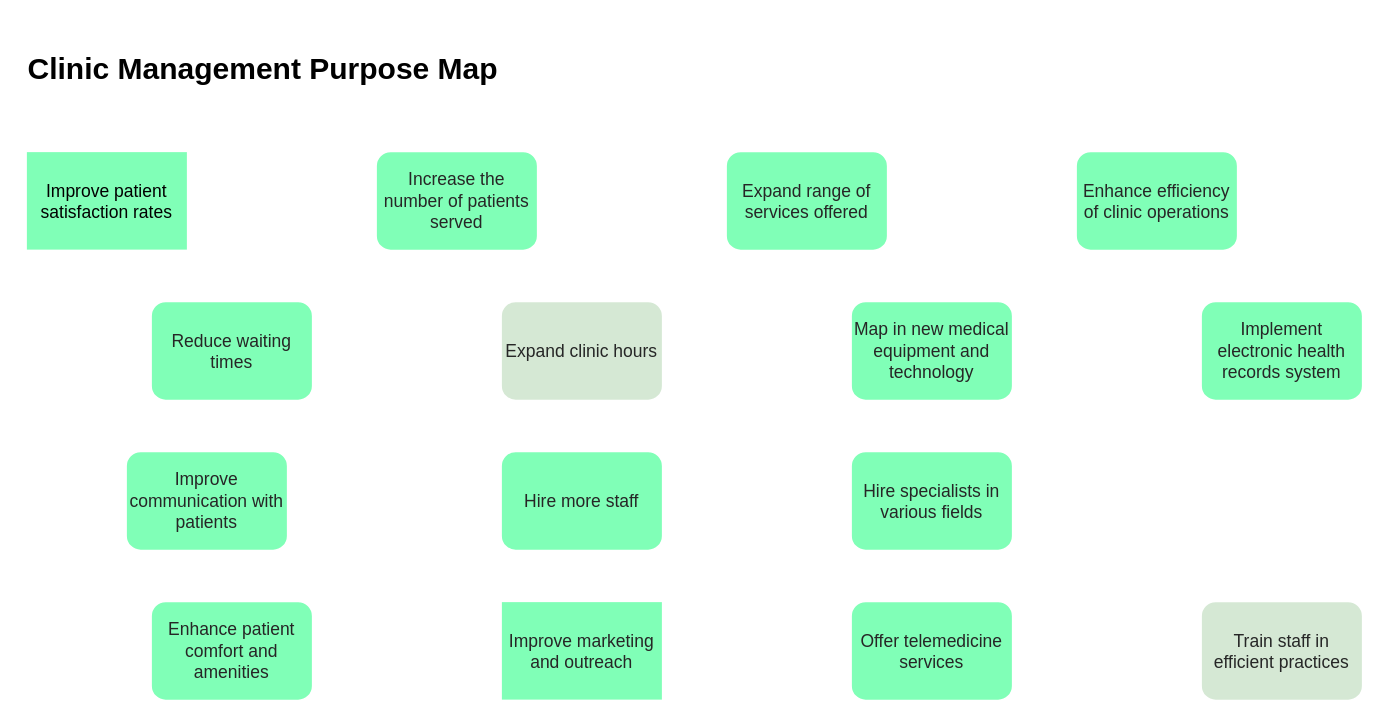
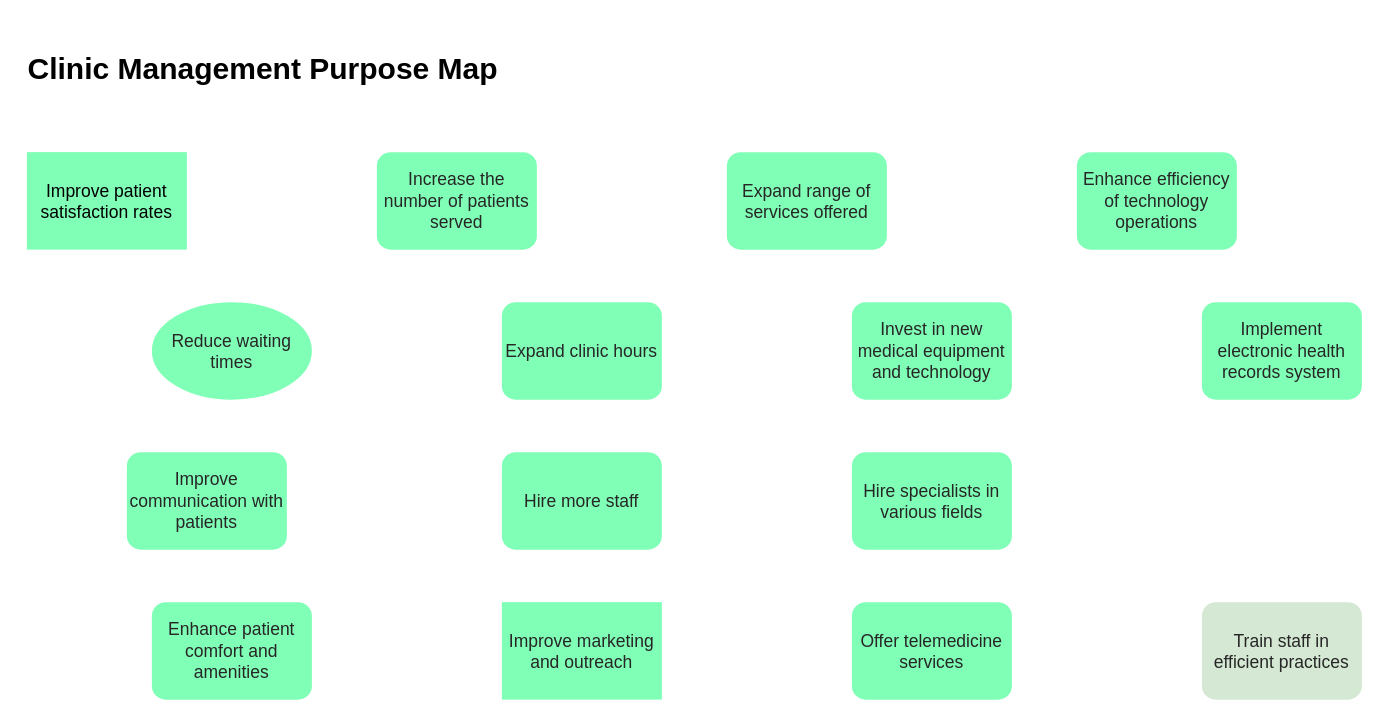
  <mxCell id="0" />
  <mxCell id="1" parent="0" />
  <mxCell id="2" value="Improve patient satisfaction rates" style="whiteSpace=wrap;html=1;strokeColor=#FFFFFF;strokeWidth=2;fontSize=14;fillColor=#80ffb7;shadow=0;dashed=0;" vertex="1" parent="1"><mxGeometry x="20" y="120" width="130" height="80" as="geometry" /></mxCell>
- <mxCell id="3" value="&lt;font color=&quot;#262626&quot;&gt;Reduce waiting times&lt;/font&gt;" style="rounded=1;whiteSpace=wrap;html=1;strokeColor=#FFFFFF;strokeWidth=2;fontSize=14;fillColor=#80FFB7;fontColor=#FFFFFF;" vertex="1" parent="1"><mxGeometry x="120" y="240" width="130" height="80" as="geometry" /></mxCell>
+ <mxCell id="3" value="&lt;font color=&quot;#262626&quot;&gt;Reduce waiting times&lt;/font&gt;" style="ellipse;whiteSpace=wrap;html=1;strokeColor=#FFFFFF;strokeWidth=2;fontSize=14;fillColor=#80FFB7;fontColor=#FFFFFF;" vertex="1" parent="1"><mxGeometry x="120" y="240" width="130" height="80" as="geometry" /></mxCell>
  <mxCell id="4" value="&lt;font color=&quot;#262626&quot;&gt;Improve communication with patients&lt;/font&gt;" style="rounded=1;whiteSpace=wrap;html=1;strokeColor=#FFFFFF;strokeWidth=2;fontSize=14;fillColor=#80FFB7;fontColor=#FFFFFF;" vertex="1" parent="1"><mxGeometry x="100" y="360" width="130" height="80" as="geometry" /></mxCell>
  <mxCell id="5" value="&lt;font color=&quot;#262626&quot;&gt;Enhance patient comfort and amenities&lt;/font&gt;" style="rounded=1;whiteSpace=wrap;html=1;strokeColor=#FFFFFF;strokeWidth=2;fontSize=14;fillColor=#80FFB7;fontColor=#FFFFFF;" vertex="1" parent="1"><mxGeometry x="120" y="480" width="130" height="80" as="geometry" /></mxCell>
  <mxCell id="6" value="&lt;font color=&quot;#262626&quot;&gt;Increase the number of patients served&lt;/font&gt;" style="rounded=1;whiteSpace=wrap;html=1;strokeColor=#FFFFFF;strokeWidth=2;fontSize=14;fillColor=#80FFB7;fontColor=#FFFFFF;" vertex="1" parent="1"><mxGeometry x="300" y="120" width="130" height="80" as="geometry" /></mxCell>
- <mxCell id="7" value="&lt;font color=&quot;#262626&quot;&gt;Expand clinic hours&lt;/font&gt;" style="rounded=1;whiteSpace=wrap;html=1;strokeColor=#FFFFFF;strokeWidth=2;fontSize=14;fillColor=#d5e8d4;fontColor=#FFFFFF;" vertex="1" parent="1"><mxGeometry x="400" y="240" width="130" height="80" as="geometry" /></mxCell>
+ <mxCell id="7" value="&lt;font color=&quot;#262626&quot;&gt;Expand clinic hours&lt;/font&gt;" style="rounded=1;whiteSpace=wrap;html=1;strokeColor=#FFFFFF;strokeWidth=2;fontSize=14;fillColor=#80FFB7;fontColor=#FFFFFF;" vertex="1" parent="1"><mxGeometry x="400" y="240" width="130" height="80" as="geometry" /></mxCell>
  <mxCell id="8" value="&lt;font color=&quot;#262626&quot;&gt;Hire more staff&lt;/font&gt;" style="rounded=1;whiteSpace=wrap;html=1;strokeColor=#FFFFFF;strokeWidth=2;fontSize=14;fillColor=#80FFB7;fontColor=#FFFFFF;" vertex="1" parent="1"><mxGeometry x="400" y="360" width="130" height="80" as="geometry" /></mxCell>
  <mxCell id="9" value="&lt;font color=&quot;#262626&quot;&gt;Improve marketing and outreach&lt;/font&gt;" style="whiteSpace=wrap;html=1;strokeColor=#FFFFFF;strokeWidth=2;fontSize=14;fillColor=#80FFB7;fontColor=#FFFFFF;rounded=0;" vertex="1" parent="1"><mxGeometry x="400" y="480" width="130" height="80" as="geometry" /></mxCell>
  <mxCell id="10" value="&lt;font color=&quot;#262626&quot;&gt;Expand range of services offered&lt;/font&gt;" style="rounded=1;whiteSpace=wrap;html=1;strokeColor=#FFFFFF;strokeWidth=2;fontSize=14;fillColor=#80FFB7;fontColor=#FFFFFF;" vertex="1" parent="1"><mxGeometry x="580" y="120" width="130" height="80" as="geometry" /></mxCell>
- <mxCell id="11" value="&lt;font color=&quot;#262626&quot;&gt;Map in new medical equipment and technology&lt;/font&gt;" style="rounded=1;whiteSpace=wrap;html=1;strokeColor=#FFFFFF;strokeWidth=2;fontSize=14;fillColor=#80FFB7;fontColor=#FFFFFF;" vertex="1" parent="1"><mxGeometry x="680" y="240" width="130" height="80" as="geometry" /></mxCell>
+ <mxCell id="11" value="&lt;font color=&quot;#262626&quot;&gt;Invest in new medical equipment and technology&lt;/font&gt;" style="rounded=1;whiteSpace=wrap;html=1;strokeColor=#FFFFFF;strokeWidth=2;fontSize=14;fillColor=#80FFB7;fontColor=#FFFFFF;" vertex="1" parent="1"><mxGeometry x="680" y="240" width="130" height="80" as="geometry" /></mxCell>
  <mxCell id="12" value="&lt;font color=&quot;#262626&quot;&gt;Hire specialists in various fields&lt;/font&gt;" style="rounded=1;whiteSpace=wrap;html=1;strokeColor=#FFFFFF;strokeWidth=2;fontSize=14;fillColor=#80FFB7;fontColor=#FFFFFF;" vertex="1" parent="1"><mxGeometry x="680" y="360" width="130" height="80" as="geometry" /></mxCell>
  <mxCell id="13" value="&lt;font color=&quot;#262626&quot;&gt;Offer telemedicine services&lt;/font&gt;" style="rounded=1;whiteSpace=wrap;html=1;strokeColor=#FFFFFF;strokeWidth=2;fontSize=14;fillColor=#80FFB7;fontColor=#FFFFFF;" vertex="1" parent="1"><mxGeometry x="680" y="480" width="130" height="80" as="geometry" /></mxCell>
- <mxCell id="14" value="&lt;font color=&quot;#262626&quot;&gt;Enhance efficiency of clinic operations&lt;/font&gt;" style="rounded=1;whiteSpace=wrap;html=1;strokeColor=#FFFFFF;strokeWidth=2;fontSize=14;fillColor=#80FFB7;fontColor=#FFFFFF;" vertex="1" parent="1"><mxGeometry x="860" y="120" width="130" height="80" as="geometry" /></mxCell>
+ <mxCell id="14" value="&lt;font color=&quot;#262626&quot;&gt;Enhance efficiency of technology operations&lt;/font&gt;" style="rounded=1;whiteSpace=wrap;html=1;strokeColor=#FFFFFF;strokeWidth=2;fontSize=14;fillColor=#80FFB7;fontColor=#FFFFFF;" vertex="1" parent="1"><mxGeometry x="860" y="120" width="130" height="80" as="geometry" /></mxCell>
  <mxCell id="15" value="&lt;font color=&quot;#262626&quot;&gt;Implement electronic health records system&lt;/font&gt;" style="rounded=1;whiteSpace=wrap;html=1;strokeColor=#FFFFFF;strokeWidth=2;fontSize=14;fillColor=#80FFB7;fontColor=#FFFFFF;" vertex="1" parent="1"><mxGeometry x="960" y="240" width="130" height="80" as="geometry" /></mxCell>
  <mxCell id="16" value="&lt;font color=&quot;#262626&quot;&gt;Train staff in efficient practices&lt;/font&gt;" style="rounded=1;whiteSpace=wrap;html=1;strokeColor=#FFFFFF;strokeWidth=2;fontSize=14;fillColor=#d5e8d4;fontColor=#FFFFFF;" vertex="1" parent="1"><mxGeometry x="960" y="480" width="130" height="80" as="geometry" /></mxCell>
  <mxCell id="17" value="&lt;h1&gt;Clinic Management Purpose Map&lt;/h1&gt;" style="text;html=1;align=left;verticalAlign=middle;resizable=0;points=[];autosize=1;strokeColor=none;fillColor=none;" vertex="1" parent="1"><mxGeometry x="20" y="20" width="400" height="70" as="geometry" /></mxCell>
